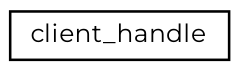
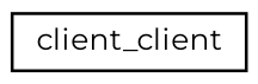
  digraph {
    rankdir=LR
    fontname=Montserrat
-   n1 [color=black fillcolor=white fontname=Montserrat fontsize=10 height=0.2 label=client_handle shape=record style=filled width=0.4]
+   n1 [color=black fillcolor=white fontname=Montserrat fontsize=10 height=0.2 label=client_client shape=record style=filled width=0.4]
  }
